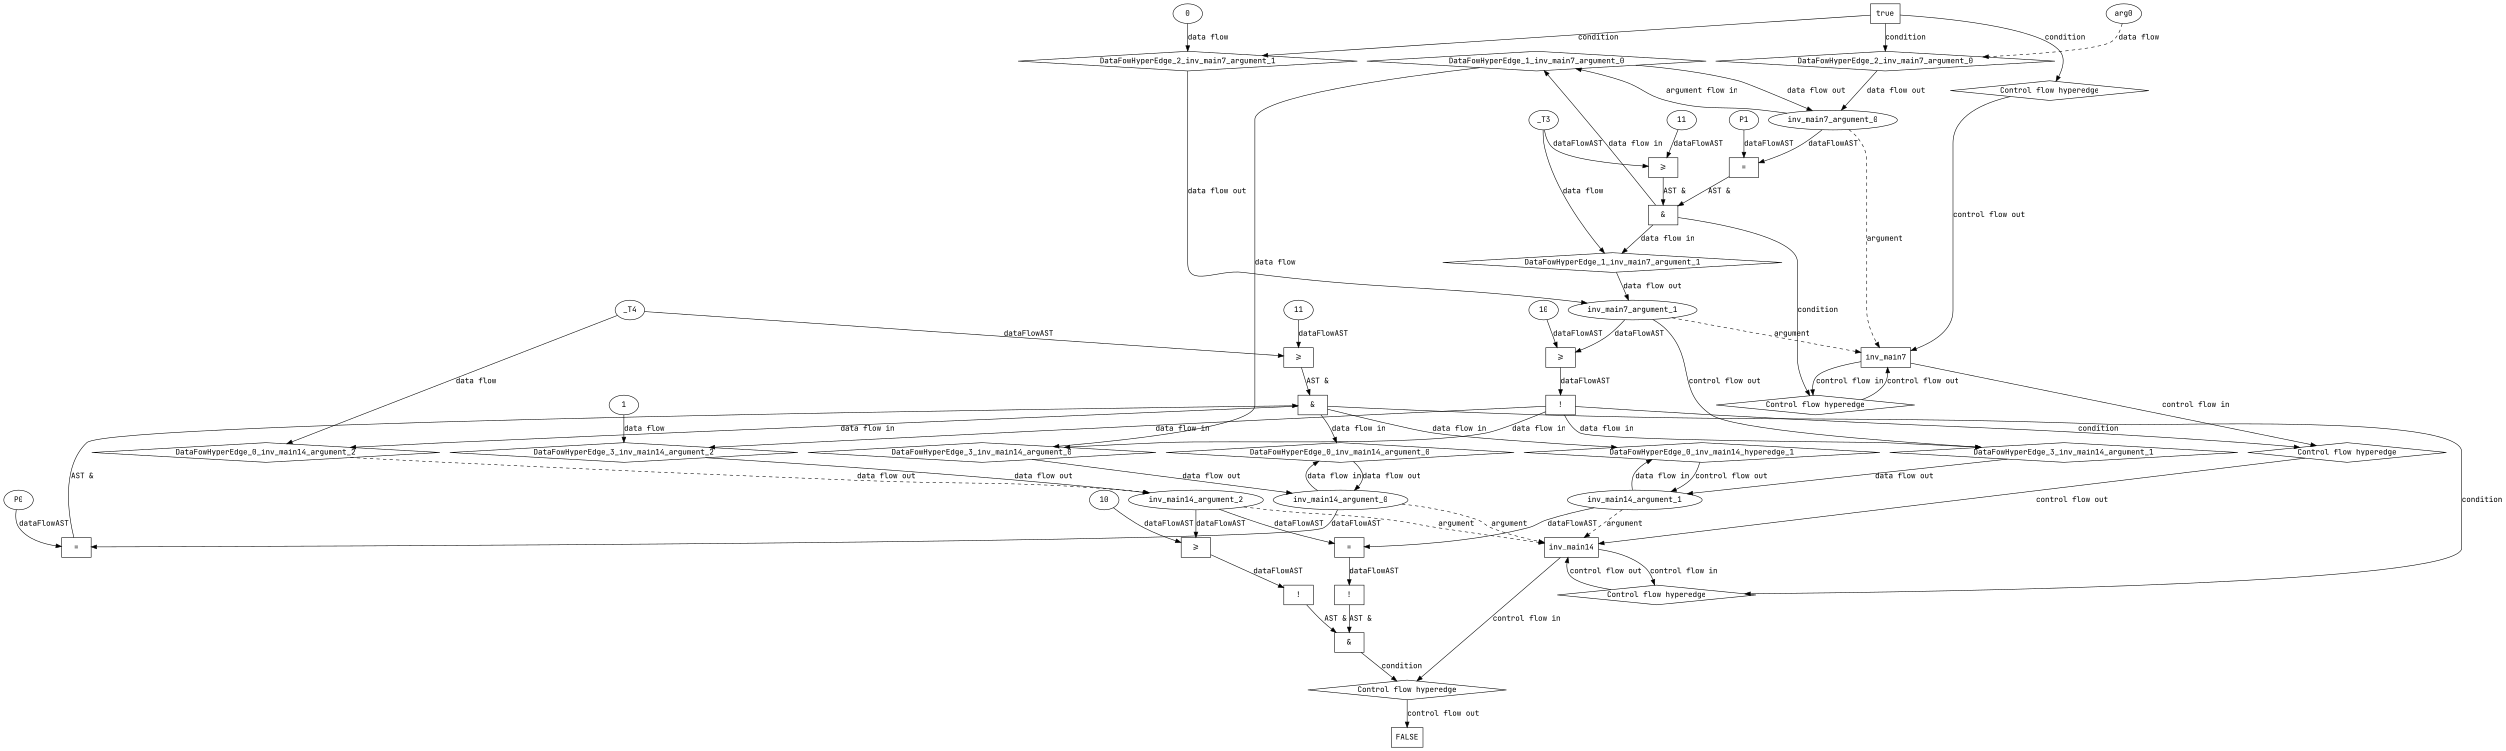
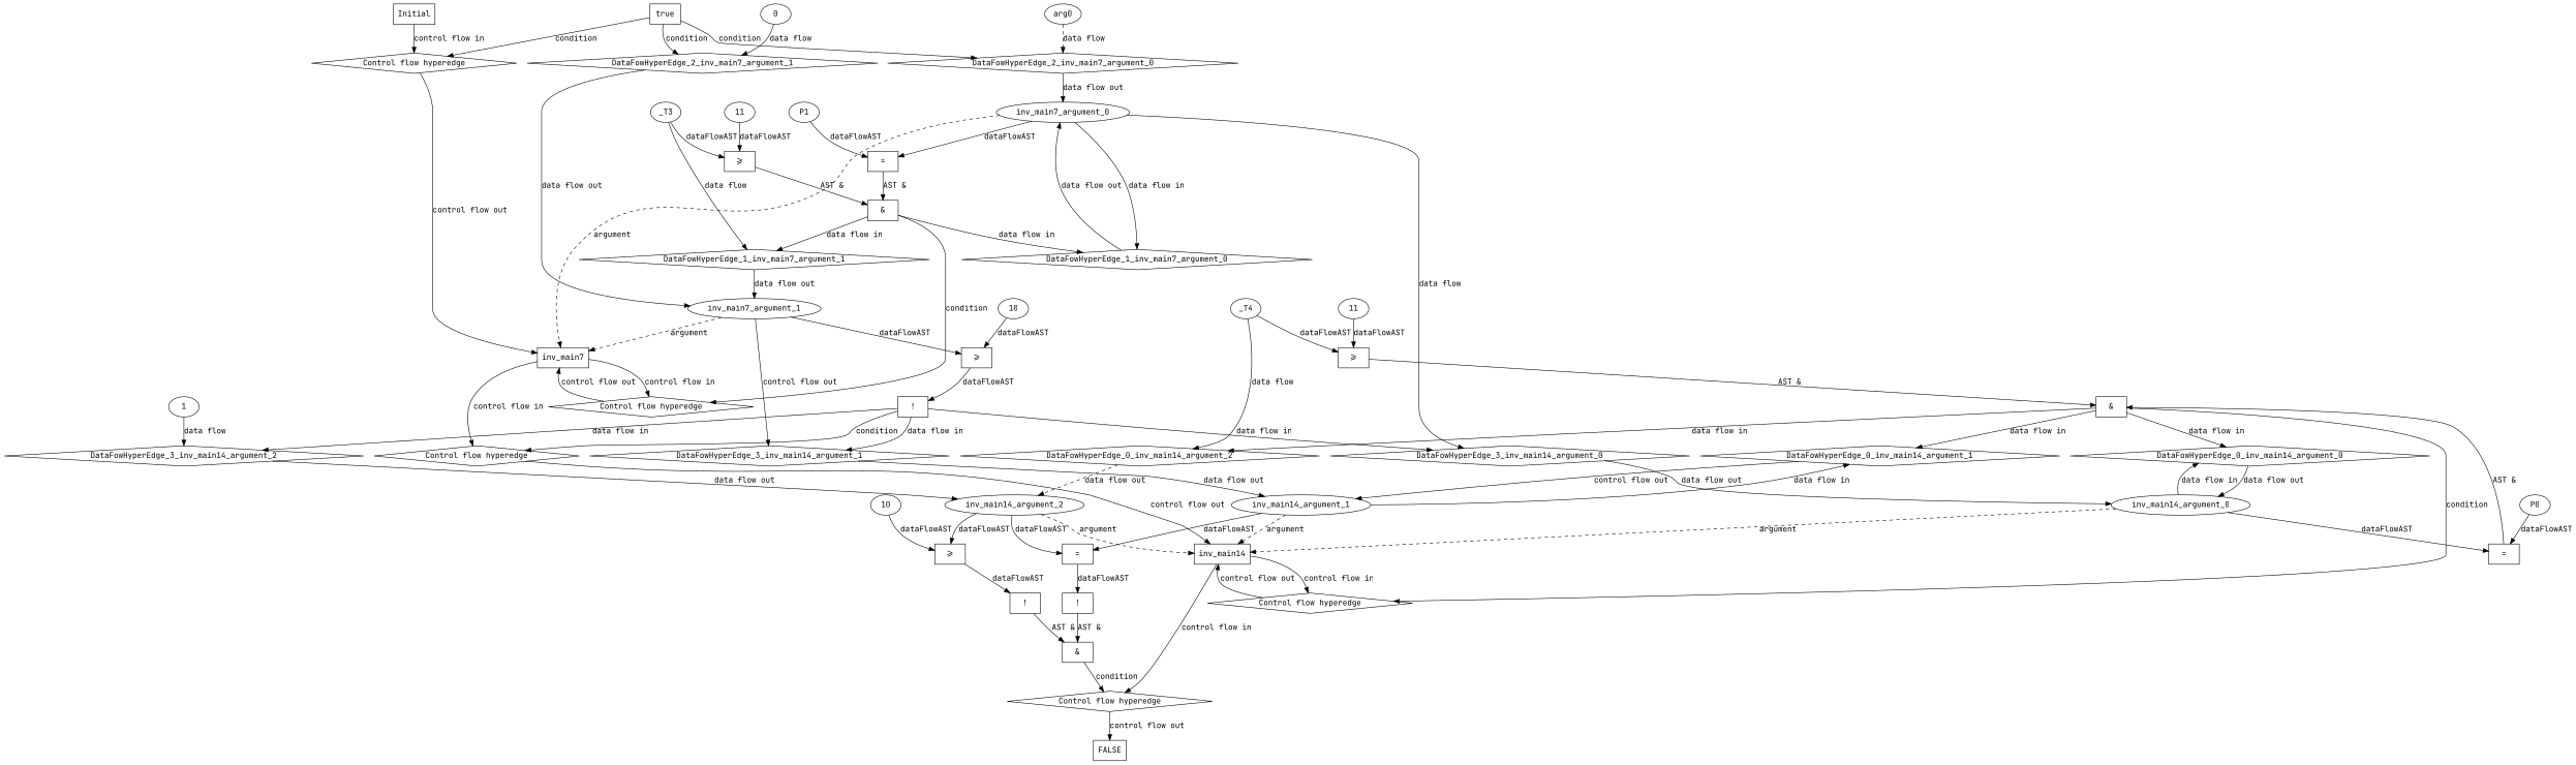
  digraph {
    fontname="JetBrains Mono"
    node [fontname="JetBrains Mono" nodeName=argument0 shape=rect]
    edge [fontname="JetBrains Mono"]
    n1 [label=inv_main14 nodeName=inv_main14]
    n2 [label="Control flow hyperedge" nodeName=ControlFowHyperEdge_0 shape=diamond]
    n3 [label="Control flow hyperedge" nodeName=ControlFowHyperEdge_4 shape=diamond]
    n4 [label=FALSE nodeName=FALSE]
    n5 [label=inv_main7 nodeName=inv_main7]
    n6 [label="Control flow hyperedge" nodeName=ControlFowHyperEdge_1 shape=diamond]
    n7 [label="Control flow hyperedge" nodeName=ControlFowHyperEdge_3 shape=diamond]
+   n8 [label=Initial nodeName=Initial]
    n9 [label="Control flow hyperedge" nodeName=ControlFowHyperEdge_2 shape=diamond]
    n10 [label=inv_main14_argument_0 shape=oval]
    n11 [label="=" nodeName=xxxinv_main14___inv_main14_0xxxguard1_node_0]
    n12 [label=DataFowHyperEdge_0_inv_main14_argument_0 nodeName=DataFowHyperEdge_0_inv_main14_argument_0 shape=diamond]
    n13 [label="&" nodeName=xxxinv_main14___inv_main14_0xxx_and]
    n14 [label=inv_main14_argument_1 nodeName=argument1 shape=oval]
    n15 [label="=" nodeName=xxxFALSE___inv_main14_4xxxguard_0_node_1]
-   n16 [label=DataFowHyperEdge_0_inv_main14_hyperedge_1 nodeName=DataFowHyperEdge_0_inv_main14_argument_1 shape=diamond]
+   n16 [label=DataFowHyperEdge_0_inv_main14_argument_1 nodeName=DataFowHyperEdge_0_inv_main14_argument_1 shape=diamond]
    n17 [label="!" nodeName=xxxFALSE___inv_main14_4xxxguard_0_node_0]
    n18 [label=inv_main14_argument_2 nodeName=argument2 shape=oval]
    n19 [label=">=" nodeName=xxxFALSE___inv_main14_4xxxguard1_node_1]
    n20 [label="!" nodeName=xxxFALSE___inv_main14_4xxxguard1_node_0]
    n21 [label=inv_main7_argument_0 shape=oval]
    n22 [label="=" nodeName=xxxinv_main7___inv_main7_1xxxguard1_node_0]
    n23 [label=DataFowHyperEdge_3_inv_main14_argument_0 nodeName=DataFowHyperEdge_3_inv_main14_argument_0 shape=diamond]
    n24 [label=DataFowHyperEdge_1_inv_main7_argument_0 nodeName=DataFowHyperEdge_1_inv_main7_argument_0 shape=diamond]
    n25 [label="&" nodeName=xxxinv_main7___inv_main7_1xxx_and]
    n26 [label=inv_main7_argument_1 nodeName=argument1 shape=oval]
    n27 [label=">=" nodeName=xxxinv_main14___inv_main7_3xxxguard_0_node_1]
    n28 [label=DataFowHyperEdge_3_inv_main14_argument_1 nodeName=DataFowHyperEdge_3_inv_main14_argument_1 shape=diamond]
    n29 [label="!" nodeName=xxxinv_main14___inv_main7_3xxxguard_0_node_0]
    n30 [label=DataFowHyperEdge_0_inv_main14_argument_2 nodeName=DataFowHyperEdge_0_inv_main14_argument_2 shape=diamond]
    n31 [label=">=" nodeName=xxxinv_main14___inv_main14_0xxxguard_0_node_0]
    n32 [label=11 nodeName=xxxinv_main14___inv_main14_0xxxguard_0_node_1 shape=""]
    n33 [label=_T4 nodeName=xxxinv_main14___inv_main14_0xxxdataFlow_0_node_0 shape=""]
    n34 [label=P0 nodeName=xxxinv_main14___inv_main14_0xxxguard1_node_1 shape=""]
    n35 [label=DataFowHyperEdge_1_inv_main7_argument_1 nodeName=DataFowHyperEdge_1_inv_main7_argument_1 shape=diamond]
    n36 [label=">=" nodeName=xxxinv_main7___inv_main7_1xxxguard_0_node_0]
    n37 [label=11 nodeName=xxxinv_main7___inv_main7_1xxxguard_0_node_1 shape=""]
    n38 [label=_T3 nodeName=xxxinv_main7___inv_main7_1xxxdataFlow_0_node_0 shape=""]
    n39 [label=P1 nodeName=xxxinv_main7___inv_main7_1xxxguard1_node_1 shape=""]
    n40 [label=true nodeName=true_2]
    n41 [label=DataFowHyperEdge_2_inv_main7_argument_0 nodeName=DataFowHyperEdge_2_inv_main7_argument_0 shape=diamond]
    n42 [label=DataFowHyperEdge_2_inv_main7_argument_1 nodeName=DataFowHyperEdge_2_inv_main7_argument_1 shape=diamond]
    n43 [label=arg0 nodeName=xxxinv_main7___Initial_2xxxdataFlow_0_node_0 shape=""]
    n44 [label=0 nodeName=xxxinv_main7___Initial_2xxxdataFlow1_node_0 shape=""]
    n45 [label=DataFowHyperEdge_3_inv_main14_argument_2 nodeName=DataFowHyperEdge_3_inv_main14_argument_2 shape=diamond]
    n46 [label=10 nodeName=xxxinv_main14___inv_main7_3xxxguard_0_node_2 shape=""]
    n47 [label=1 nodeName=xxxinv_main14___inv_main7_3xxxdataFlow1_node_0 shape=""]
    n48 [label="&" nodeName=xxxFALSE___inv_main14_4xxx_and]
    n49 [label=10 nodeName=xxxFALSE___inv_main14_4xxxguard1_node_2 shape=""]
    n1 -> n2 [label="control flow in"]
    n1 -> n3 [label="control flow in"]
    n2 -> n1 [label="control flow out"]
    n3 -> n4 [label="control flow out"]
    n5 -> n6 [label="control flow in"]
    n5 -> n7 [label="control flow in"]
    n6 -> n5 [label="control flow out"]
    n7 -> n1 [label="control flow out"]
+   n8 -> n9 [label="control flow in"]
    n9 -> n5 [label="control flow out"]
    n10 -> n1 [label=argument style=dashed]
    n10 -> n11 [label=dataFlowAST]
    n10 -> n12 [label="data flow in"]
    n11 -> n13 [label="AST &"]
    n12 -> n10 [label="data flow out"]
    n13 -> n2 [label=condition]
    n13 -> n12 [label="data flow in"]
    n13 -> n16 [label="data flow in"]
    n13 -> n30 [label="data flow in"]
    n14 -> n1 [label=argument style=dashed]
    n14 -> n15 [label=dataFlowAST]
    n14 -> n16 [label="data flow in"]
    n15 -> n17 [label=dataFlowAST]
    n16 -> n14 [label="control flow out"]
    n17 -> n48 [label="AST &"]
    n18 -> n1 [label=argument style=dashed]
    n18 -> n15 [label=dataFlowAST]
    n18 -> n19 [label=dataFlowAST]
    n19 -> n20 [label=dataFlowAST]
    n20 -> n48 [label="AST &"]
    n21 -> n5 [label=argument style=dashed]
    n21 -> n22 [label=dataFlowAST]
-   n24 -> n23 [label="data flow"]
-   n21 -> n24 [label="argument flow in"]
+   n21 -> n23 [label="data flow"]
+   n21 -> n24 [label="data flow in"]
    n22 -> n25 [label="AST &"]
    n23 -> n10 [label="data flow out"]
    n24 -> n21 [label="data flow out"]
    n25 -> n6 [label=condition]
    n25 -> n24 [label="data flow in"]
    n25 -> n35 [label="data flow in"]
    n26 -> n5 [label=argument style=dashed]
    n26 -> n27 [label=dataFlowAST]
    n26 -> n28 [label="control flow out"]
    n27 -> n29 [label=dataFlowAST]
    n28 -> n14 [label="data flow out"]
    n29 -> n7 [label=condition]
    n29 -> n23 [label="data flow in"]
    n29 -> n28 [label="data flow in"]
    n29 -> n45 [label="data flow in"]
    n30 -> n18 [label="data flow out" style=dashed]
    n31 -> n13 [label="AST &"]
    n32 -> n31 [label=dataFlowAST]
    n33 -> n30 [label="data flow"]
    n33 -> n31 [label=dataFlowAST]
    n34 -> n11 [label=dataFlowAST]
    n35 -> n26 [label="data flow out"]
    n36 -> n25 [label="AST &"]
    n37 -> n36 [label=dataFlowAST]
    n38 -> n35 [label="data flow"]
    n38 -> n36 [label=dataFlowAST]
    n39 -> n22 [label=dataFlowAST]
    n40 -> n9 [label=condition]
    n40 -> n41 [label=condition]
    n40 -> n42 [label=condition]
    n41 -> n21 [label="data flow out"]
    n42 -> n26 [label="data flow out"]
    n43 -> n41 [label="data flow" style=dashed]
    n44 -> n42 [label="data flow"]
    n45 -> n18 [label="data flow out"]
    n46 -> n27 [label=dataFlowAST]
    n47 -> n45 [label="data flow"]
    n48 -> n3 [label=condition]
    n49 -> n19 [label=dataFlowAST]
  }
